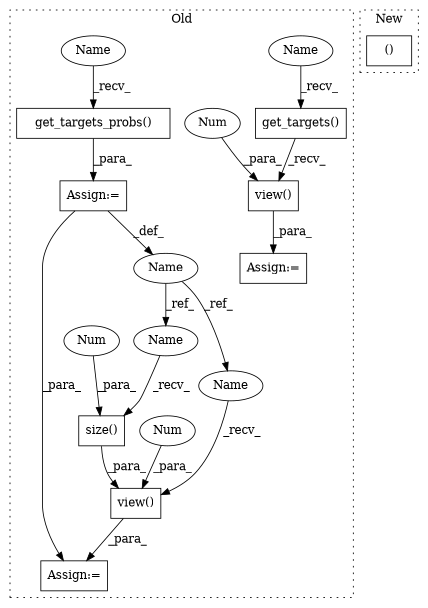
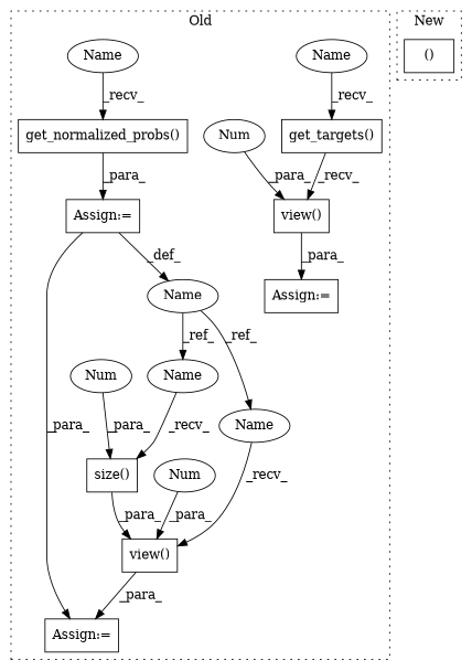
  digraph {
    node [a=75 l=3 shape=box]
    n1 [l="18,1" label="get_targets()" s="1069,1105"]
    n2 [l="43,1" label="view()" s="1069,1114"]
    n3 [a=76 l=2 label=Num s=1112 shape=ellipse]
    n4 [a=68 label="Assign:=" s=1066]
-   n5 [l="27,17" label="get_targets_probs()" s="947,984"]
+   n5 [l="27,17" label="get_normalized_probs()" s="947,984"]
    n6 [l="12,1" label="view()" s="1019,1050"]
    n7 [a=87 l=6 label=Name s=938 shape=ellipse]
    n8 [l="12,1" label="size()" s="1035,1049"]
    n9 [a=76 l=2 label=Num s=1047 shape=ellipse]
    n10 [a=76 l=2 label=Num s=1031 shape=ellipse]
    n11 [a=68 label="Assign:=" s=1016]
    n12 [a=68 label="Assign:=" s=944]
    n13 [a=87 l=6 label=Name s=1019 shape=ellipse]
    n14 [a=87 l=6 label=Name s=1035 shape=ellipse]
    n15 [a=87 l=5 label=Name s=1069 shape=ellipse]
    n16 [a=87 l=5 label=Name s=947 shape=ellipse]
    n17 [a=54 label="()" s=942]
    subgraph cluster_1 {
      label=Old
      style=dotted
      n1
      n2
      n3
      n4
      n5
      n6
      n7
      n8
      n9
      n10
      n11
      n12
      n13
      n14
      n15
      n16
    }
    subgraph cluster_2 {
      label=New
      style=dotted
      n17
    }
    n1 -> n2 [label=_recv_]
    n2 -> n4 [label=_para_]
    n3 -> n2 [label=_para_]
    n5 -> n12 [label=_para_]
    n6 -> n11 [label=_para_]
    n7 -> n13 [label=_ref_]
    n7 -> n14 [label=_ref_]
    n8 -> n6 [label=_para_]
    n9 -> n8 [label=_para_]
    n10 -> n6 [label=_para_]
    n12 -> n7 [label=_def_]
    n12 -> n11 [label=_para_]
    n13 -> n6 [label=_recv_]
    n14 -> n8 [label=_recv_]
    n15 -> n1 [label=_recv_]
    n16 -> n5 [label=_recv_]
  }
